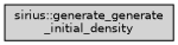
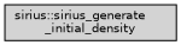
  digraph {
    rankdir=LR
-   n1 [color=black fillcolor=lightgrey fontname=Helvetica fontsize=10 height=0.2 label="sirius::generate_generate\l_initial_density" shape=box style=filled width=0.4]
+   n1 [color=black fillcolor=lightgrey fontname=Helvetica fontsize=10 height=0.2 label="sirius::sirius_generate\l_initial_density" shape=box style=filled width=0.4]
  }
